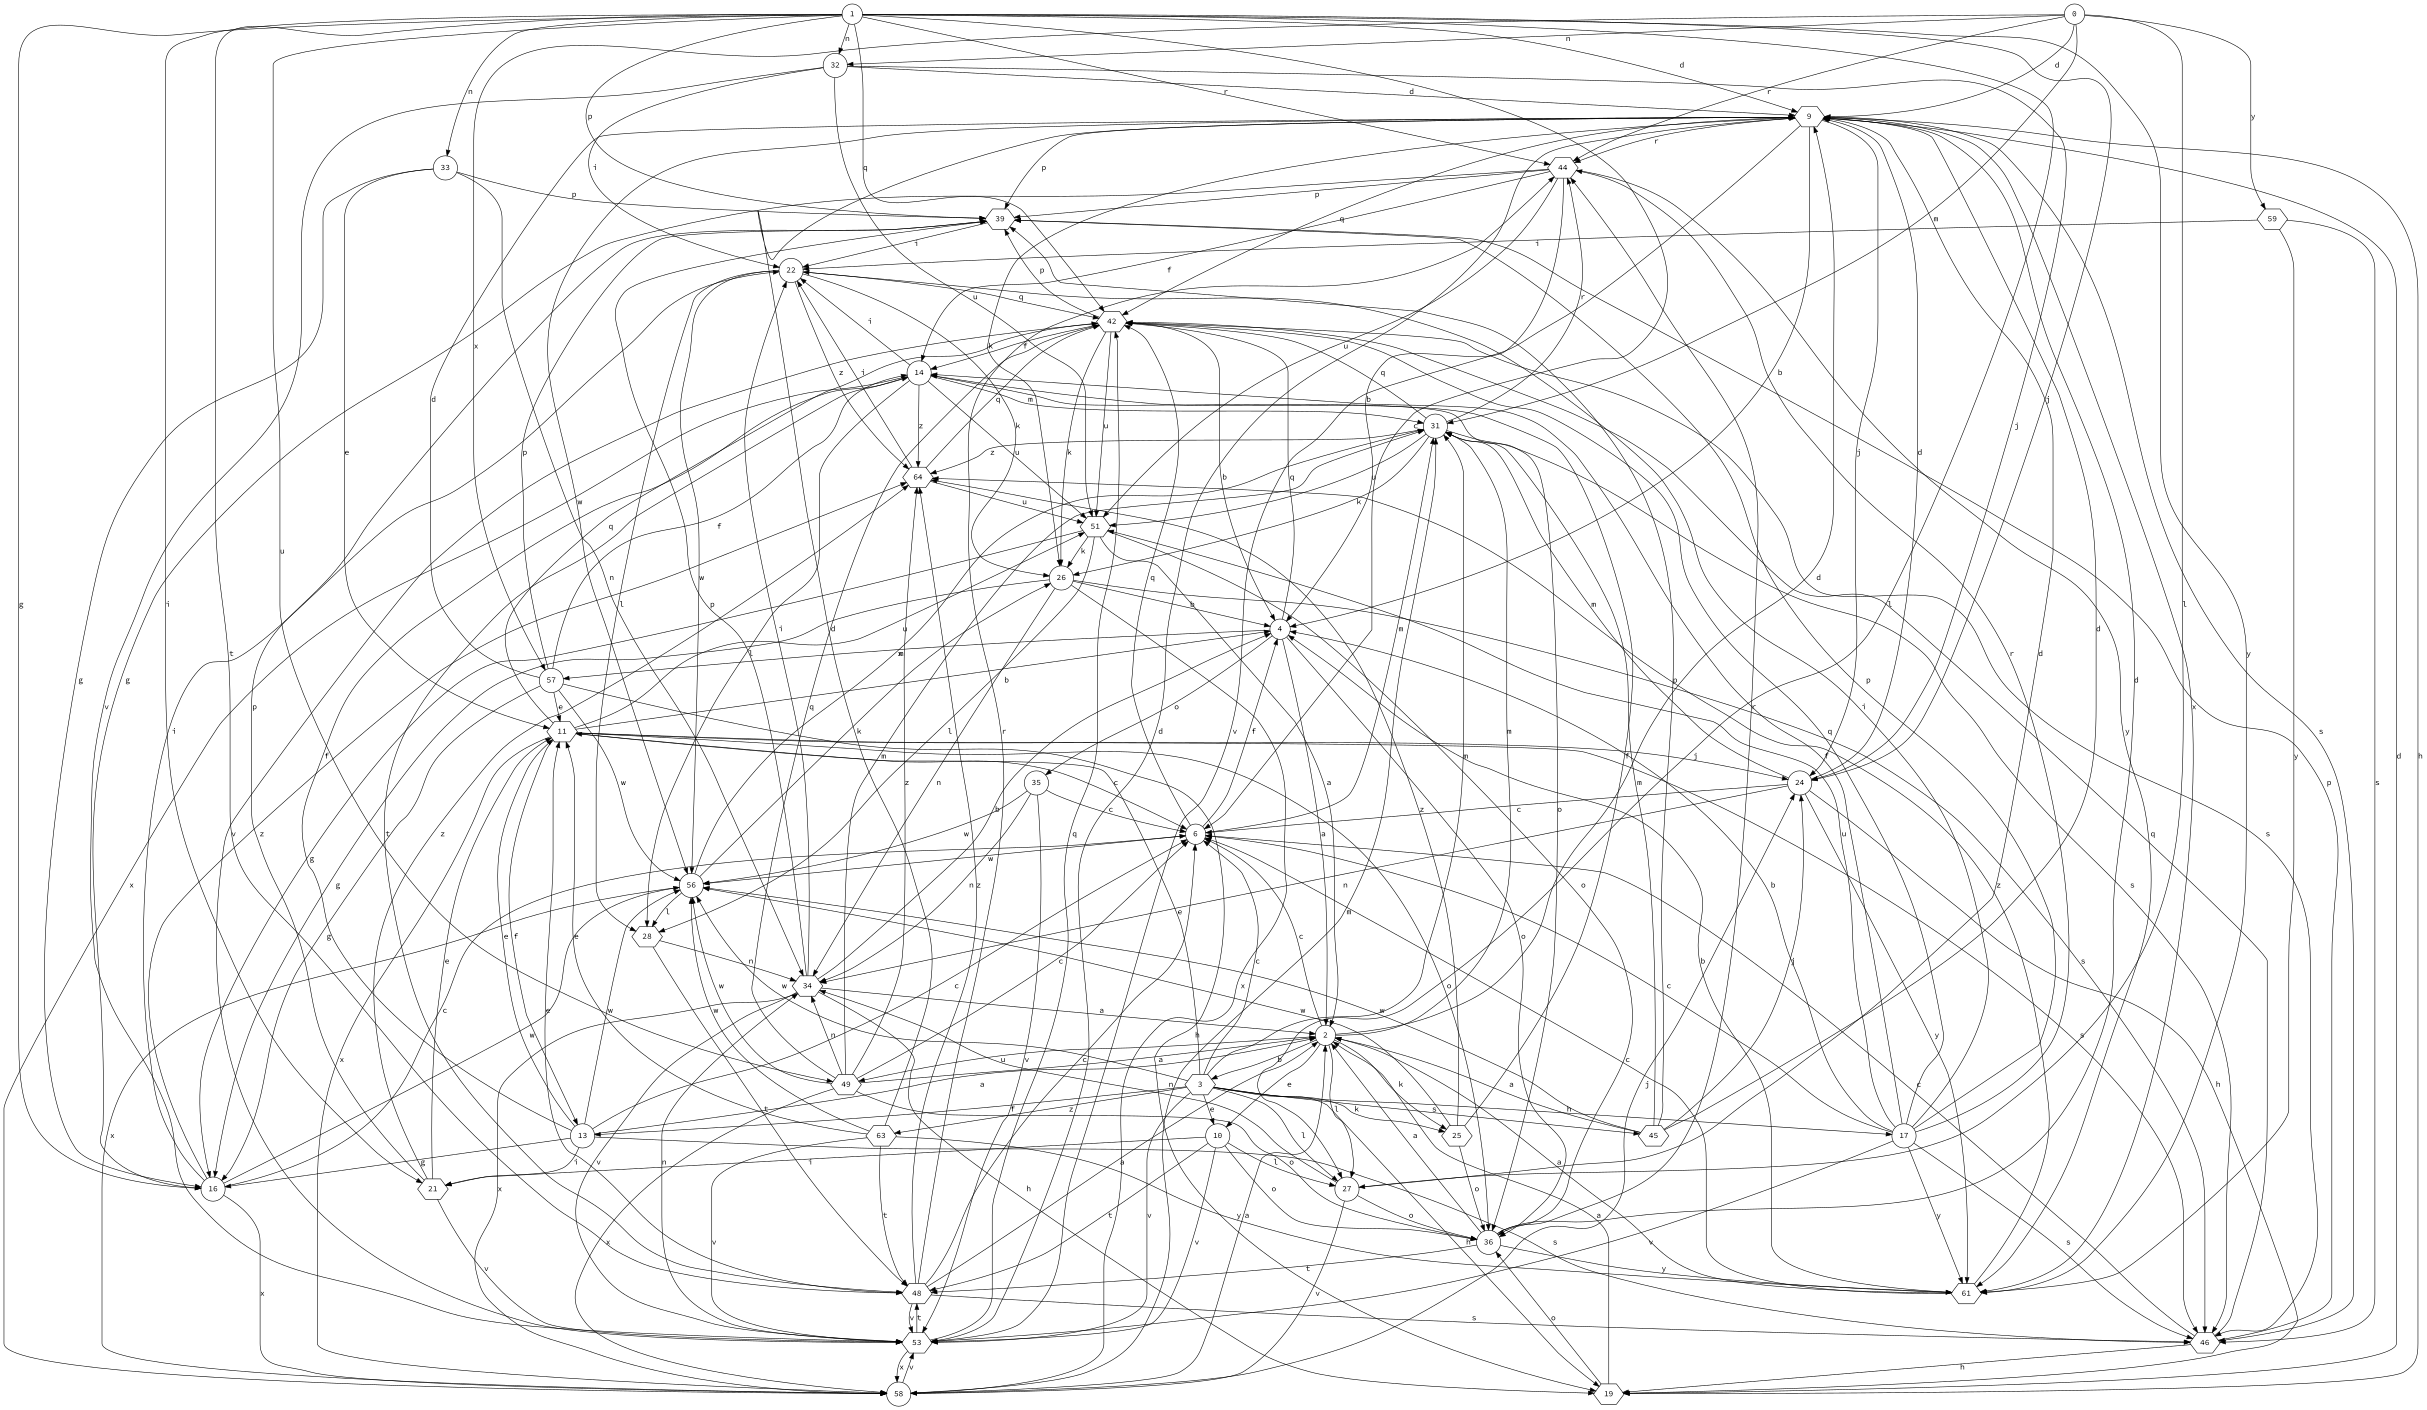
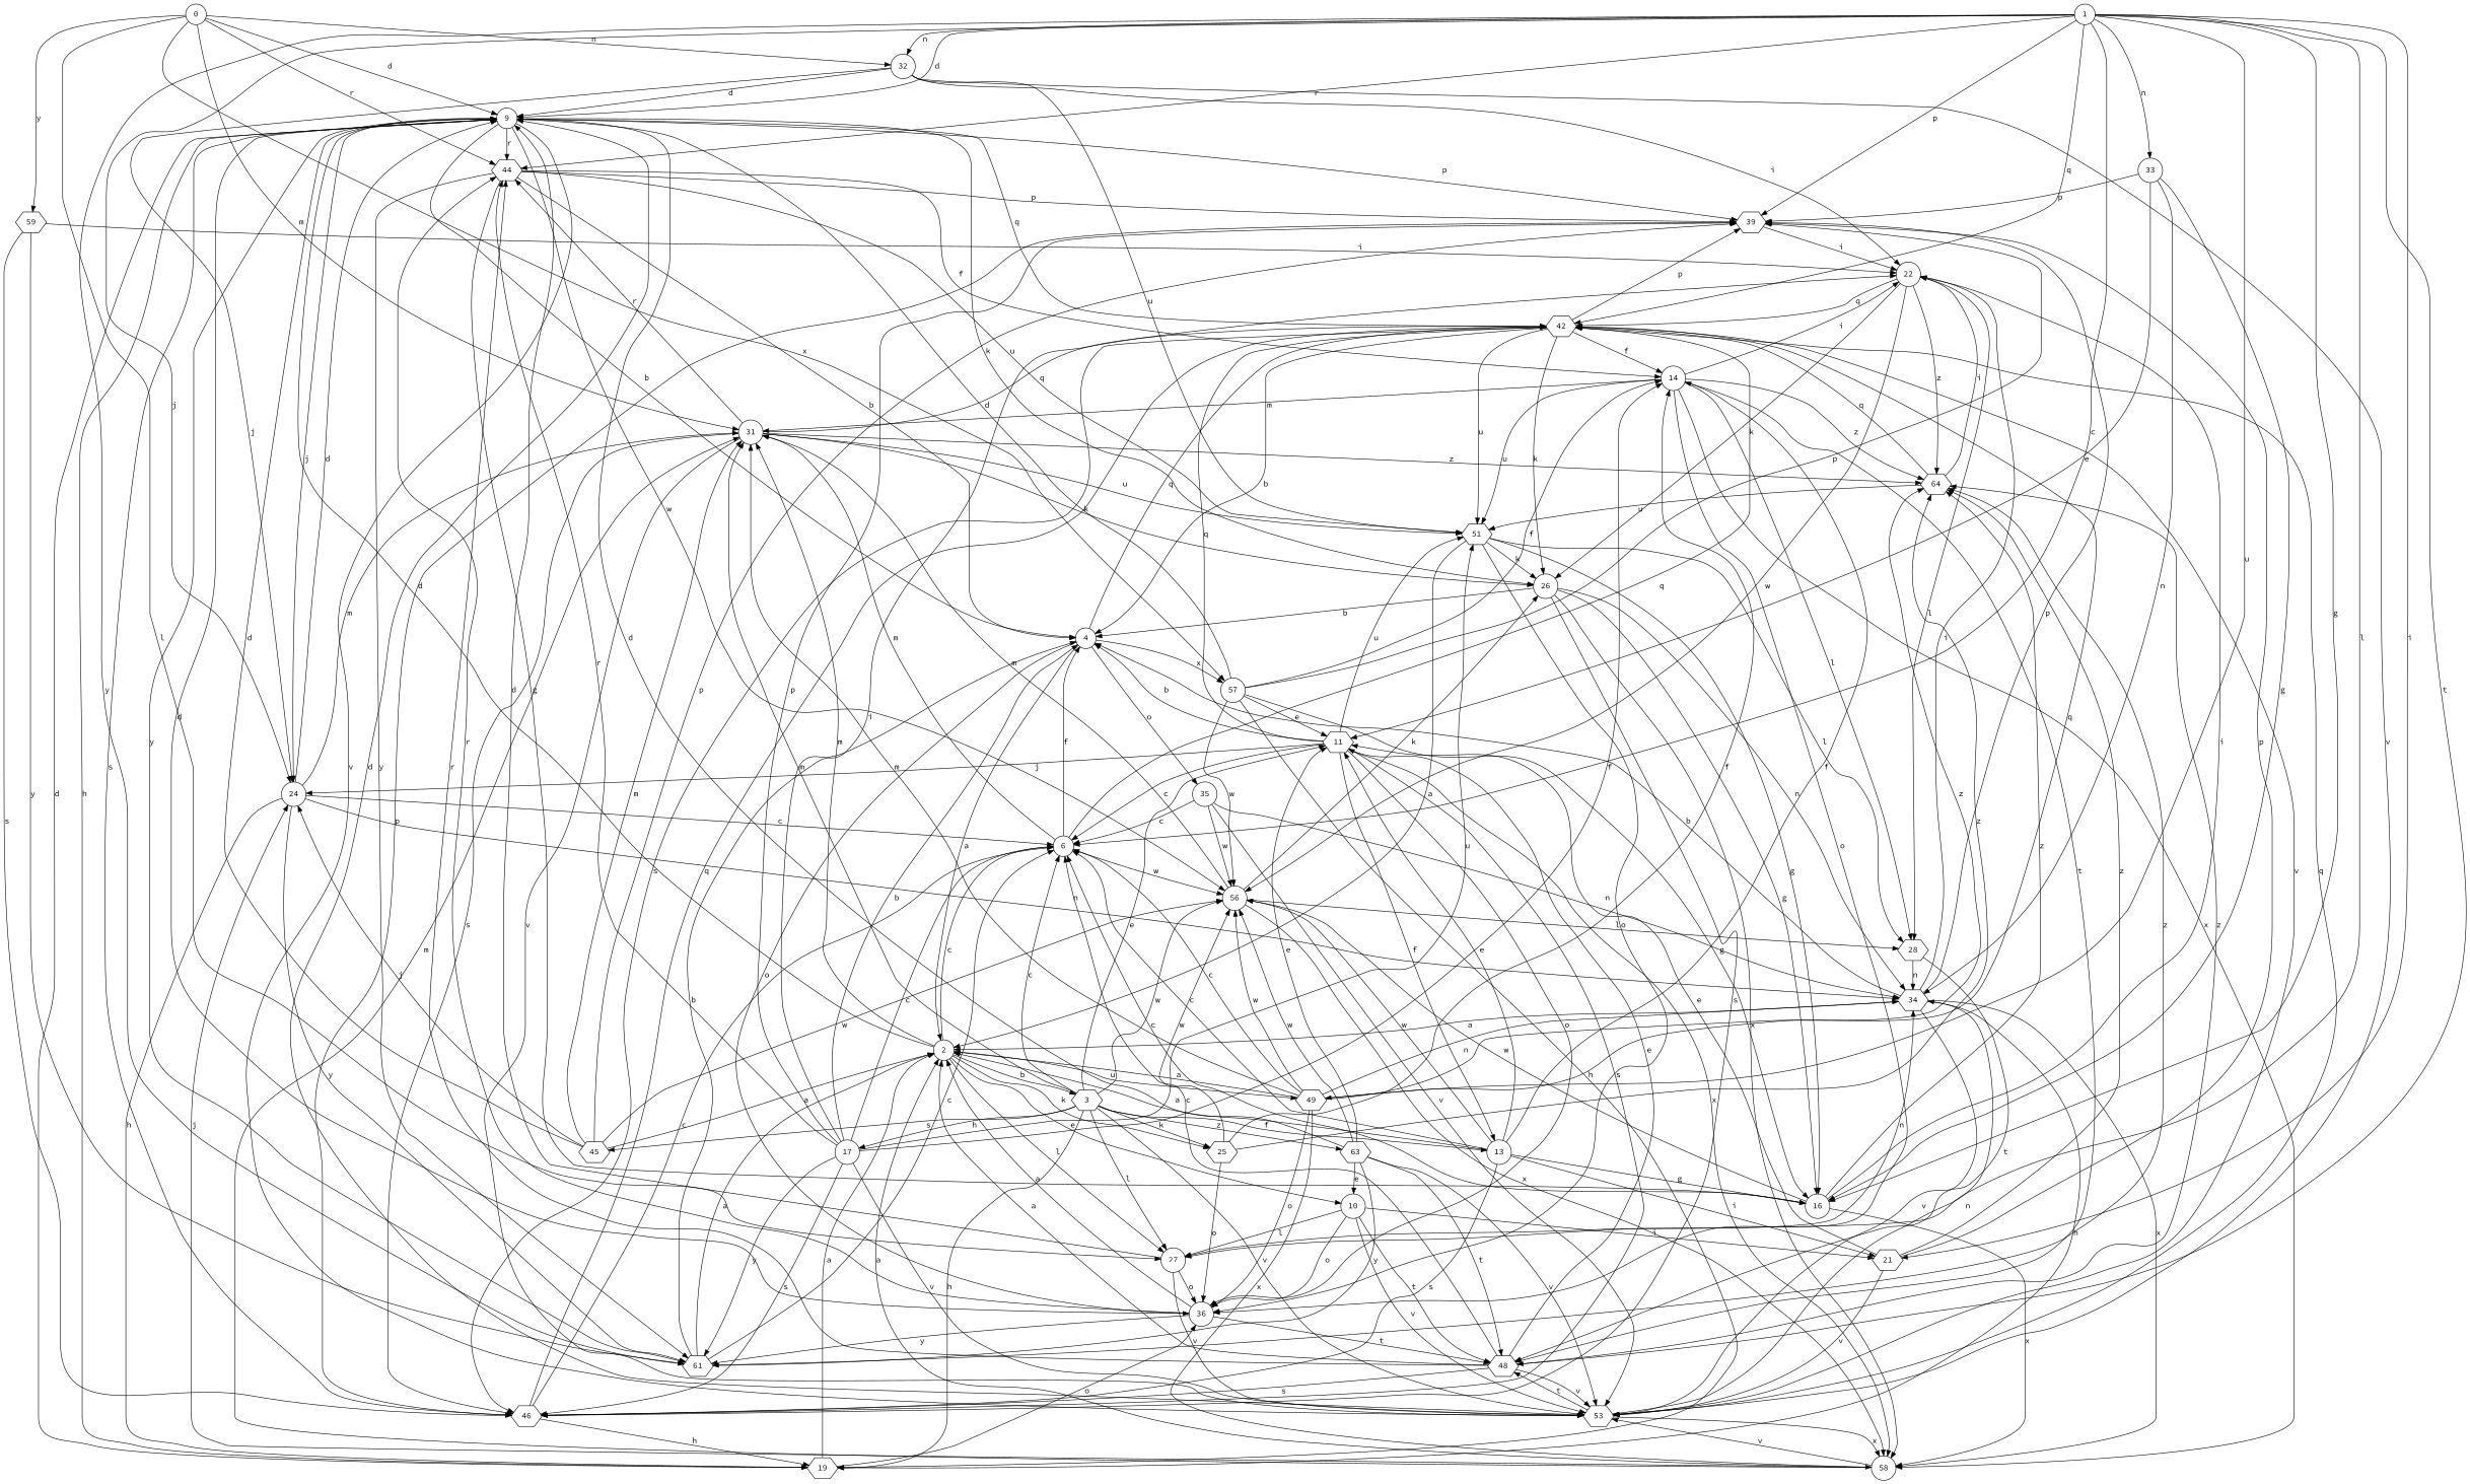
  strict digraph {
    fontname="Source Code Pro"
    node [fontname="Source Code Pro" shape=circle]
    edge [fontname="Source Code Pro"]
-   9 [shape=hexagon]
+   9
    0
    27
    31
    32
    44 [shape=hexagon]
    57
    59 [shape=hexagon]
    24
    39 [shape=hexagon]
    42 [shape=hexagon]
    61 [shape=hexagon]
    19 [shape=hexagon]
    53 [shape=hexagon]
    56
    4
    26
    46 [shape=hexagon]
    36
    34 [shape=hexagon]
    51 [shape=hexagon]
    64 [shape=hexagon]
    22
    16
    14
    11 [shape=hexagon]
    1
    6
    21 [shape=hexagon]
    33
    48 [shape=hexagon]
    49 [shape=hexagon]
    58
    2
    3 [shape=hexagon]
    10
    25 [shape=hexagon]
    13
    17
    45 [shape=hexagon]
    63 [shape=hexagon]
    28 [shape=hexagon]
    35
    9 -> 44 [label=r]
    9 -> 24 [label=j]
    9 -> 39 [label=p]
    9 -> 42 [label=q]
-   9 -> 61 [label=x]
+   9 -> 61 [label=y]
    9 -> 19 [label=h]
    9 -> 53 [label=v]
    9 -> 56 [label=w]
    9 -> 4 [label=b]
    9 -> 26 [label=k]
    9 -> 46 [label=s]
    0 -> 9 [label=d]
    0 -> 27 [label=l]
    0 -> 31 [label=m]
    0 -> 32 [label=n]
    0 -> 44 [label=r]
    0 -> 57 [label=x]
    0 -> 59 [label=y]
    27 -> 9 [label=d]
-   27 -> 58 [label=v]
+   27 -> 53 [label=v]
    27 -> 36 [label=o]
    27 -> 34 [label=n]
    31 -> 44 [label=r]
    31 -> 42 [label=q]
+   31 -> 53 [label=v]
    31 -> 26 [label=k]
    31 -> 46 [label=s]
    31 -> 51 [label=u]
    31 -> 64 [label=z]
    32 -> 9 [label=d]
    32 -> 24 [label=j]
    32 -> 53 [label=v]
    32 -> 51 [label=u]
    32 -> 22 [label=i]
    44 -> 39 [label=p]
    44 -> 61 [label=y]
    44 -> 4 [label=b]
    44 -> 51 [label=u]
    44 -> 16 [label=g]
    44 -> 14 [label=f]
    57 -> 9 [label=d]
    57 -> 39 [label=p]
    57 -> 19 [label=h]
    57 -> 56 [label=w]
    57 -> 16 [label=g]
    57 -> 14 [label=f]
    57 -> 11 [label=e]
    59 -> 61 [label=y]
    59 -> 46 [label=s]
    59 -> 22 [label=i]
    24 -> 9 [label=d]
    24 -> 31 [label=m]
    24 -> 61 [label=y]
    24 -> 19 [label=h]
    24 -> 34 [label=n]
    24 -> 6 [label=c]
    39 -> 22 [label=i]
    42 -> 39 [label=p]
    42 -> 53 [label=v]
    42 -> 4 [label=b]
    42 -> 26 [label=k]
    42 -> 46 [label=s]
    42 -> 51 [label=u]
    42 -> 14 [label=f]
    61 -> 4 [label=b]
    61 -> 64 [label=z]
    61 -> 6 [label=c]
    61 -> 2 [label=a]
    19 -> 9 [label=d]
    19 -> 36 [label=o]
    19 -> 2 [label=a]
    53 -> 9 [label=d]
    53 -> 42 [label=q]
    53 -> 34 [label=n]
    53 -> 48 [label=t]
    53 -> 58 [label=x]
    56 -> 31 [label=m]
    56 -> 26 [label=k]
    56 -> 58 [label=x]
    56 -> 28 [label=l]
    4 -> 57 [label=x]
    4 -> 42 [label=q]
    4 -> 36 [label=o]
    4 -> 2 [label=a]
    4 -> 35 [label=o]
    26 -> 4 [label=b]
    26 -> 46 [label=s]
    26 -> 34 [label=n]
    26 -> 16 [label=g]
    26 -> 58 [label=x]
    46 -> 39 [label=p]
    46 -> 42 [label=q]
    46 -> 19 [label=h]
    46 -> 6 [label=c]
    36 -> 9 [label=d]
    36 -> 44 [label=r]
    36 -> 61 [label=y]
    36 -> 48 [label=t]
    36 -> 2 [label=a]
    34 -> 39 [label=p]
    34 -> 19 [label=h]
    34 -> 53 [label=v]
    34 -> 4 [label=b]
    34 -> 22 [label=i]
    34 -> 58 [label=x]
    34 -> 2 [label=a]
    51 -> 26 [label=k]
    51 -> 36 [label=o]
    51 -> 16 [label=g]
    51 -> 2 [label=a]
    51 -> 28 [label=l]
    64 -> 42 [label=q]
    64 -> 51 [label=u]
    64 -> 22 [label=i]
    22 -> 42 [label=q]
    22 -> 56 [label=w]
    22 -> 26 [label=k]
    22 -> 64 [label=z]
    22 -> 28 [label=l]
    16 -> 56 [label=w]
    16 -> 64 [label=z]
    16 -> 22 [label=i]
    16 -> 6 [label=c]
    16 -> 58 [label=x]
    14 -> 31 [label=m]
    14 -> 36 [label=o]
    14 -> 51 [label=u]
    14 -> 64 [label=z]
    14 -> 22 [label=i]
    14 -> 48 [label=t]
    14 -> 58 [label=x]
    14 -> 28 [label=l]
    11 -> 24 [label=j]
    11 -> 42 [label=q]
    11 -> 4 [label=b]
    11 -> 46 [label=s]
    11 -> 36 [label=o]
    11 -> 51 [label=u]
    11 -> 6 [label=c]
    11 -> 58 [label=x]
    11 -> 13 [label=f]
    1 -> 9 [label=d]
    1 -> 27 [label=l]
    1 -> 32 [label=n]
    1 -> 44 [label=r]
    1 -> 24 [label=j]
    1 -> 39 [label=p]
    1 -> 42 [label=q]
    1 -> 61 [label=y]
    1 -> 16 [label=g]
    1 -> 6 [label=c]
    1 -> 21 [label=i]
    1 -> 33 [label=n]
    1 -> 48 [label=t]
    1 -> 49 [label=u]
    6 -> 31 [label=m]
    6 -> 42 [label=q]
    6 -> 56 [label=w]
    6 -> 4 [label=f]
    21 -> 39 [label=p]
    21 -> 53 [label=v]
    21 -> 64 [label=z]
    21 -> 11 [label=e]
    33 -> 39 [label=p]
    33 -> 34 [label=n]
    33 -> 16 [label=g]
    33 -> 11 [label=e]
    48 -> 44 [label=r]
    48 -> 53 [label=v]
    48 -> 46 [label=s]
    48 -> 64 [label=z]
    48 -> 11 [label=e]
    48 -> 6 [label=c]
    48 -> 2 [label=a]
    49 -> 31 [label=m]
    49 -> 42 [label=q]
    49 -> 56 [label=w]
    49 -> 36 [label=o]
    49 -> 34 [label=n]
    49 -> 64 [label=z]
    49 -> 6 [label=c]
    49 -> 58 [label=x]
    49 -> 2 [label=a]
    58 -> 31 [label=m]
    58 -> 24 [label=j]
    58 -> 53 [label=v]
    58 -> 2 [label=a]
    2 -> 9 [label=d]
    2 -> 27 [label=l]
    2 -> 31 [label=m]
    2 -> 6 [label=c]
    2 -> 49 [label=u]
    2 -> 3 [label=b]
    2 -> 10 [label=e]
    2 -> 25 [label=k]
    3 -> 27 [label=l]
    3 -> 31 [label=m]
    3 -> 19 [label=h]
    3 -> 53 [label=v]
    3 -> 56 [label=w]
    3 -> 11 [label=e]
    3 -> 6 [label=c]
-   3 -> 10 [label=e]
+   63 -> 10 [label=e]
    3 -> 25 [label=k]
    3 -> 13 [label=f]
    3 -> 17 [label=h]
    3 -> 45 [label=s]
    3 -> 63 [label=z]
    10 -> 27 [label=l]
    10 -> 53 [label=v]
    10 -> 36 [label=o]
    10 -> 21 [label=i]
    10 -> 48 [label=t]
    25 -> 56 [label=w]
    25 -> 36 [label=o]
    25 -> 64 [label=z]
    25 -> 14 [label=f]
    13 -> 56 [label=w]
    13 -> 46 [label=s]
    13 -> 16 [label=g]
    13 -> 14 [label=f]
    13 -> 11 [label=e]
    13 -> 6 [label=c]
    13 -> 21 [label=i]
    13 -> 2 [label=a]
    17 -> 44 [label=r]
    17 -> 39 [label=p]
-   17 -> 42 [label=q]
    17 -> 61 [label=y]
    17 -> 53 [label=v]
    17 -> 4 [label=b]
    17 -> 46 [label=s]
    17 -> 51 [label=u]
    17 -> 22 [label=i]
    17 -> 14 [label=f]
    17 -> 6 [label=c]
    45 -> 9 [label=d]
    45 -> 31 [label=m]
    45 -> 24 [label=j]
    45 -> 39 [label=p]
    45 -> 56 [label=w]
    45 -> 2 [label=a]
    63 -> 9 [label=d]
    63 -> 61 [label=y]
    63 -> 53 [label=v]
    63 -> 56 [label=w]
    63 -> 11 [label=e]
    63 -> 48 [label=t]
    28 -> 34 [label=n]
    28 -> 48 [label=t]
    35 -> 53 [label=v]
    35 -> 56 [label=w]
    35 -> 34 [label=n]
    35 -> 6 [label=c]
  }
